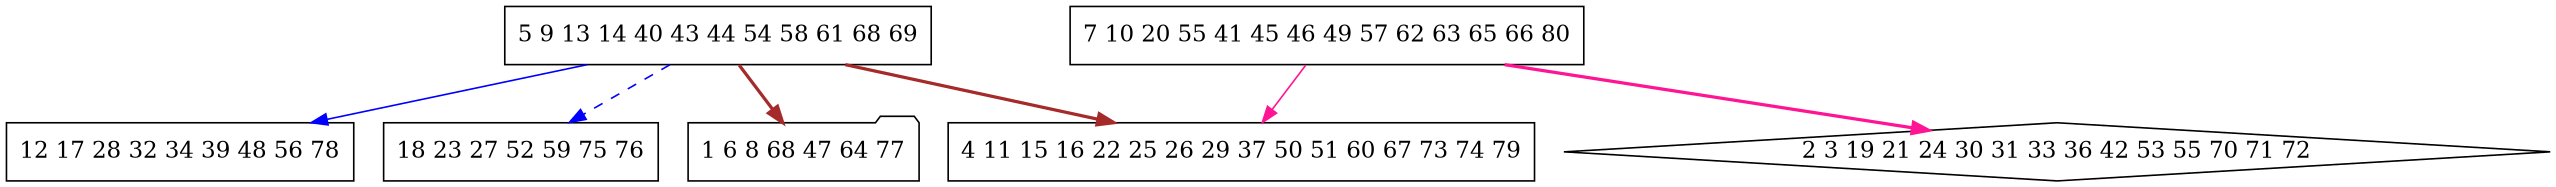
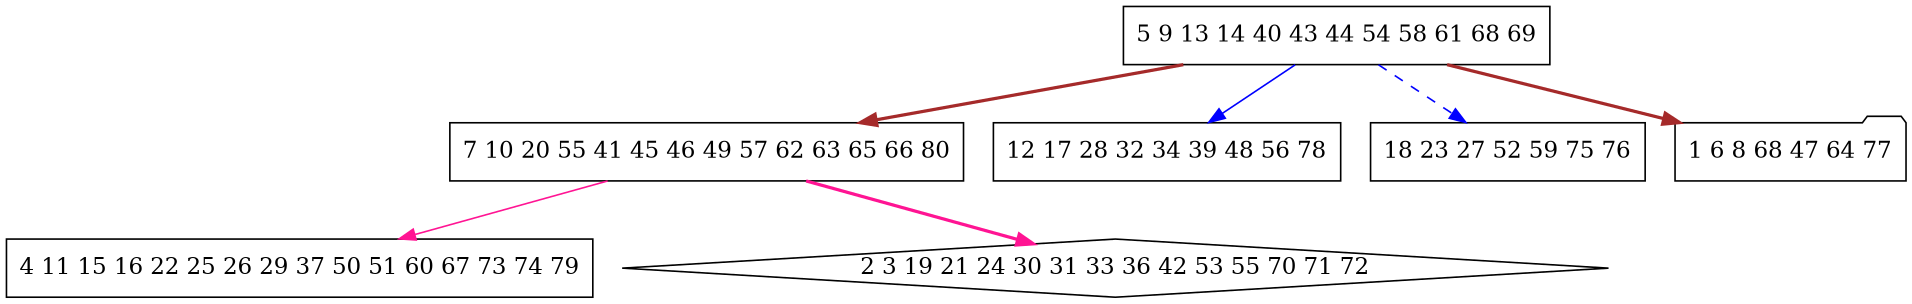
  digraph {
    node [shape=box]
    edge [color=brown style=bold]
    n1 [label="5 9 13 14 40 43 44 54 58 61 68 69"]
    n2 [label="7 10 20 55 41 45 46 49 57 62 63 65 66 80"]
    n3 [label="12 17 28 32 34 39 48 56 78"]
    n4 [label="18 23 27 52 59 75 76"]
    n5 [label="1 6 8 68 47 64 77" shape=folder]
    n6 [label="4 11 15 16 22 25 26 29 37 50 51 60 67 73 74 79"]
    n7 [label="2 3 19 21 24 30 31 33 36 42 53 55 70 71 72" shape=diamond]
-   n1 -> n6
+   n1 -> n2
    n1 -> n3 [color=blue style=solid]
    n1 -> n4 [color=blue style=dashed]
    n1 -> n5
    n2 -> n6 [color=deeppink style=solid]
    n2 -> n7 [color=deeppink]
  }
